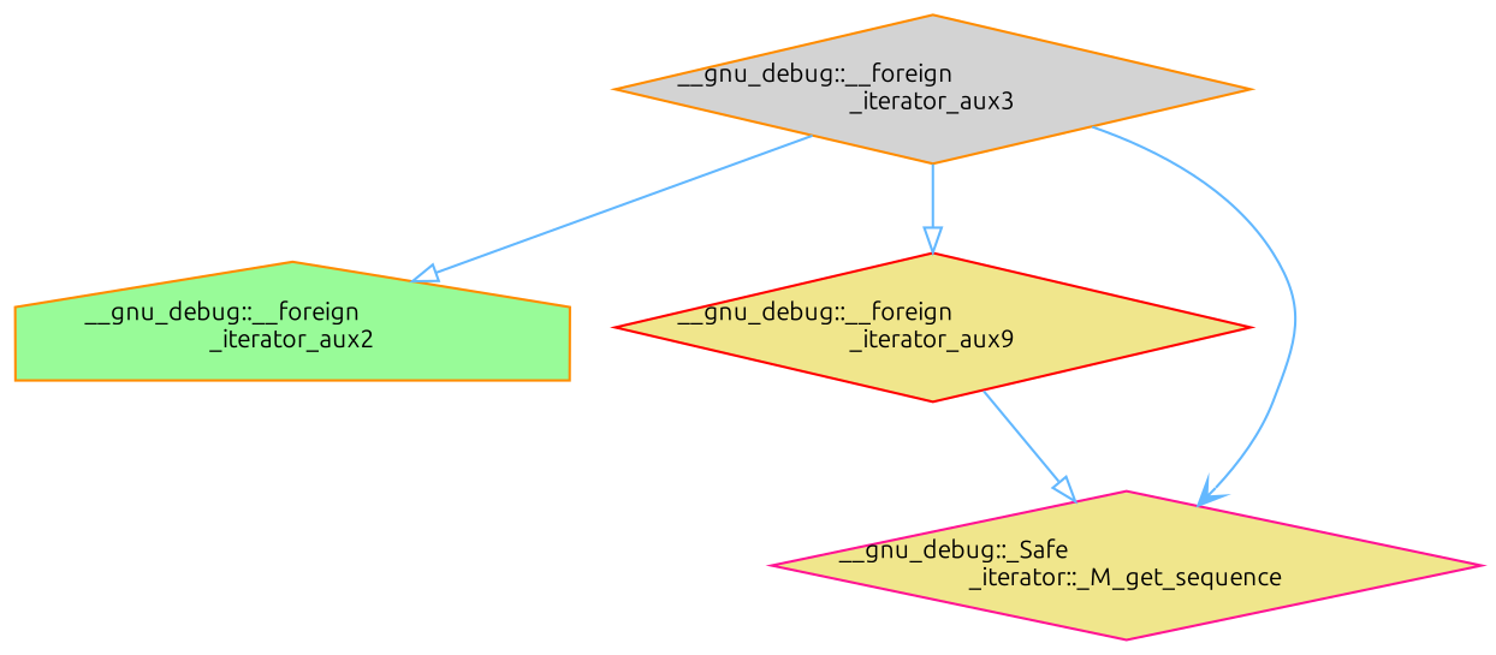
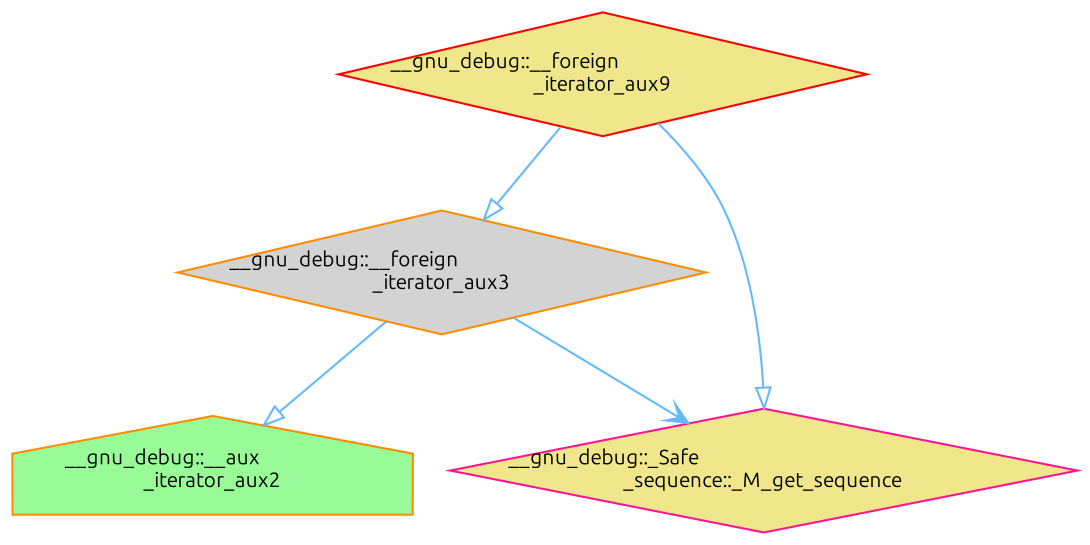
  digraph {
    fontname=Ubuntu
    rankdir=TB
    node [color=darkorange fillcolor=khaki fontname=Ubuntu fontsize=10 shape=diamond style=filled]
    edge [arrowhead=onormal color=steelblue1 fontname=Ubuntu fontsize=10 labelfontname=Helvetica labelfontsize=10 style=solid]
-   n1 [fillcolor=palegreen fontcolor=black height=0.2 label="__gnu_debug::__foreign\l_iterator_aux2" shape=house width=0.4]
+   n1 [fillcolor=palegreen fontcolor=black height=0.2 label="__gnu_debug::__aux\l_iterator_aux2" shape=house width=0.4]
    n2 [fillcolor=lightgrey height=0.2 label="__gnu_debug::__foreign\l_iterator_aux3" width=0.4]
    n3 [color=red height=0.2 label="__gnu_debug::__foreign\l_iterator_aux9" width=0.4]
-   n4 [color=deeppink height=0.2 label="__gnu_debug::_Safe\l_iterator::_M_get_sequence" width=0.4]
+   n4 [color=deeppink height=0.2 label="__gnu_debug::_Safe\l_sequence::_M_get_sequence" width=0.4]
    n2 -> n1
-   n2 -> n3
+   n3 -> n2
    n2 -> n4 [arrowhead=vee]
    n3 -> n4
  }
